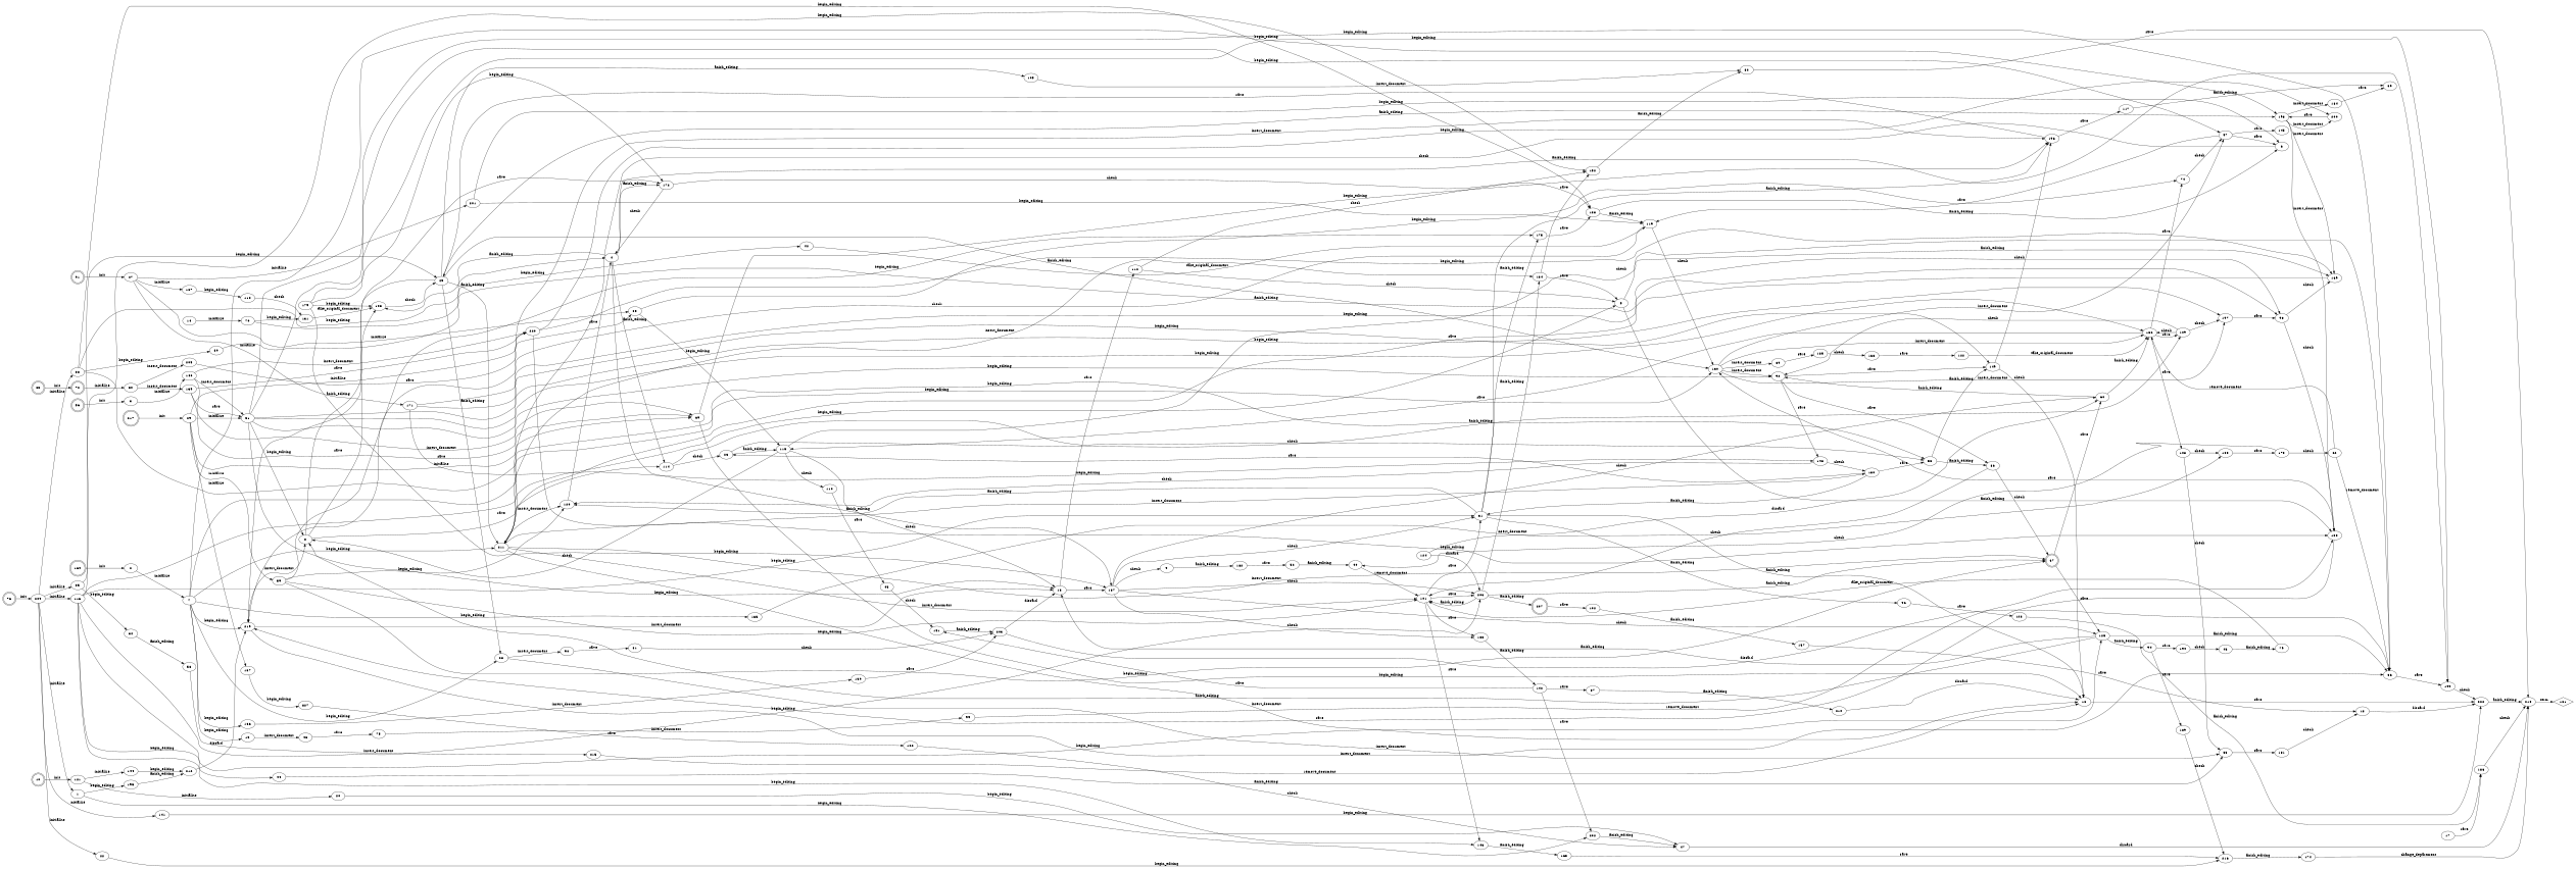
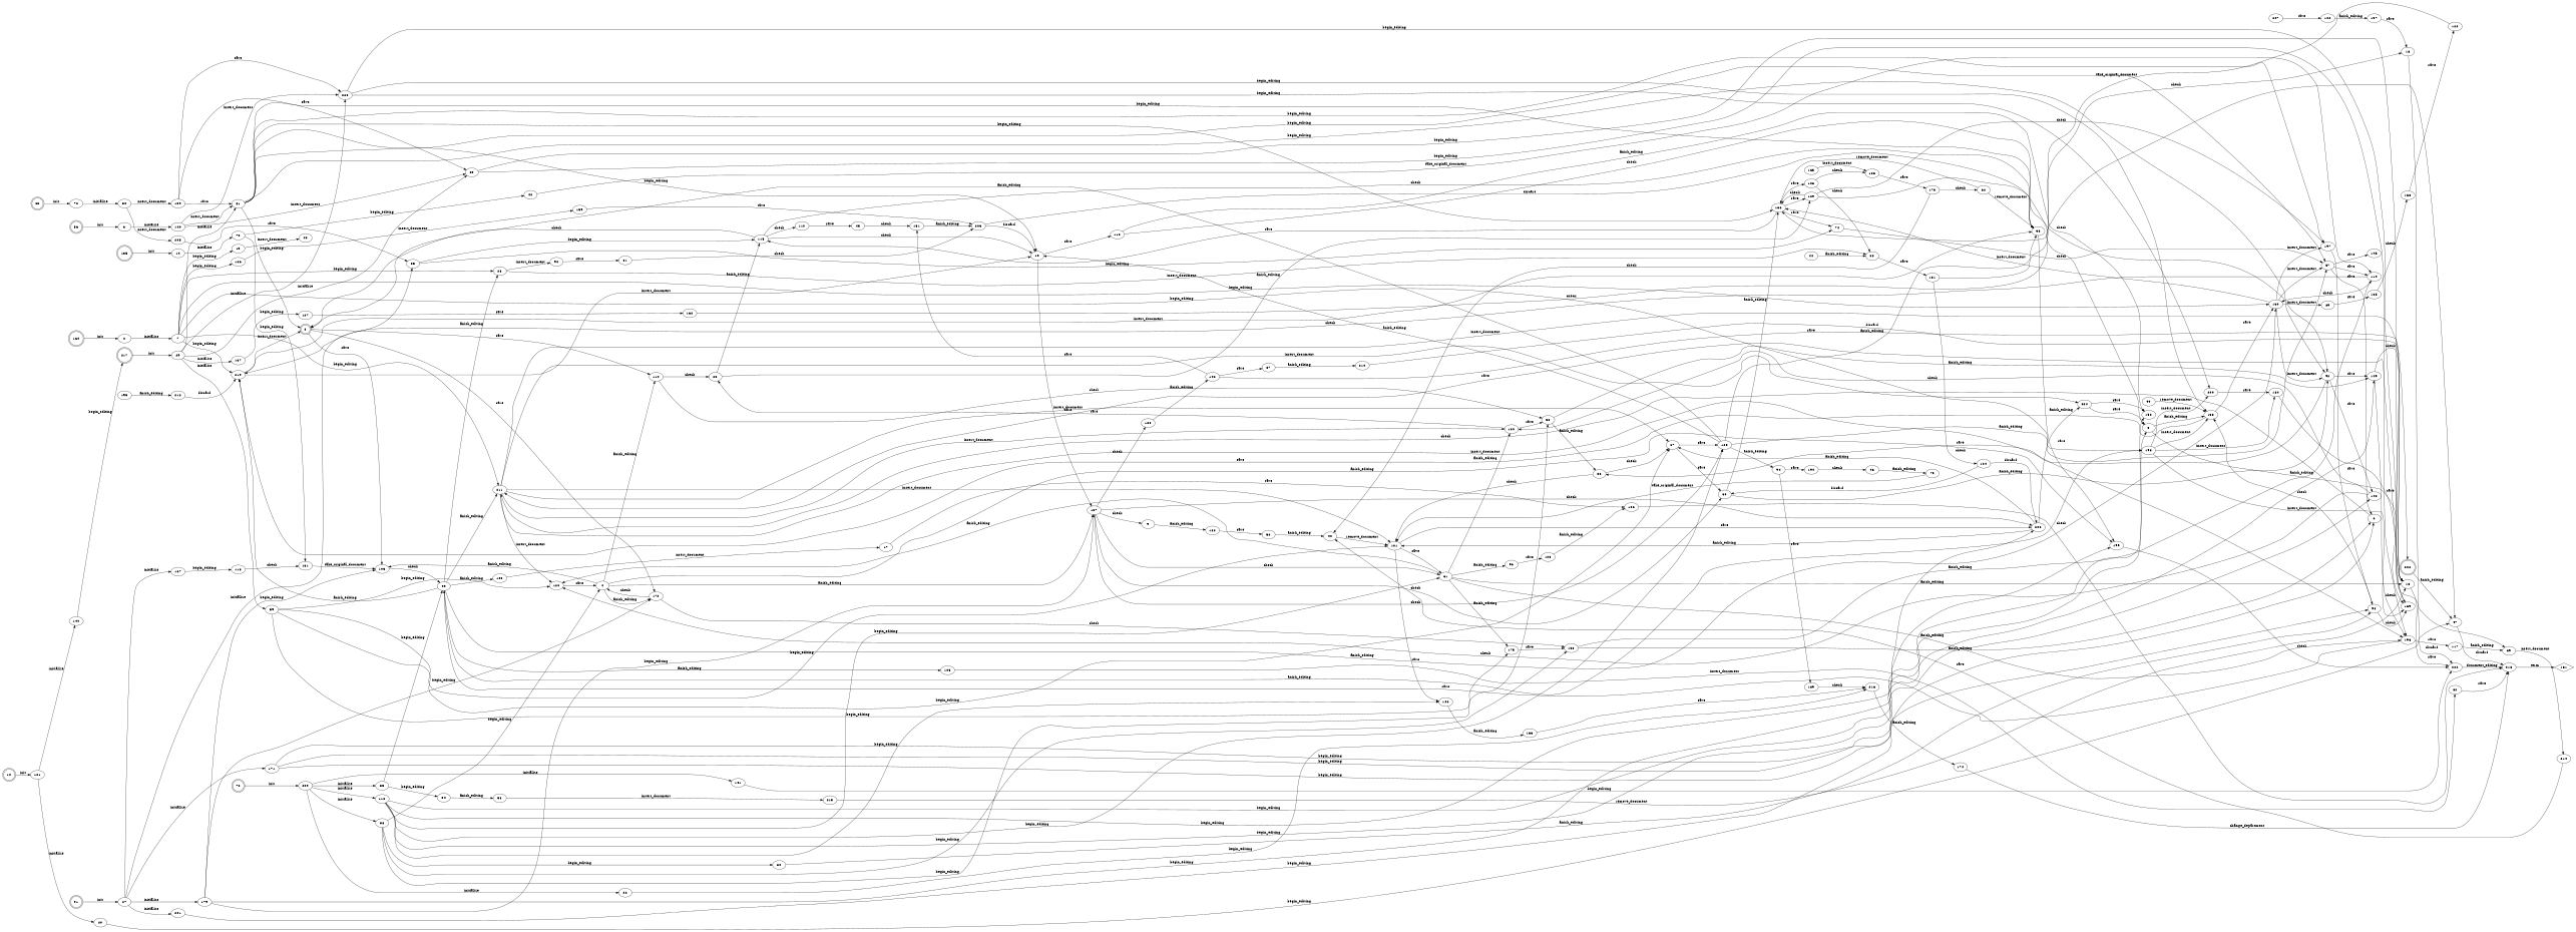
  strict digraph {
    rankdir=LR
    edge [weight=1]
-   1
    195
-   202
+   202 [shape=doublecircle]
    212
    47
    2
    7
    211
    15
    28
    130
    165
    166
    198
    219
    3
    140
    51
    69
    220
    4
    103
    114
    172
    187
    199
    49
    23
    53
    138
    9
    31
    60
    125
    188
    206
    222
    5
    133
    169
    6
    16
    120
    180
    196
    101
-   67 [shape=doublecircle]
-   134
+   67
+   134 [label=434]
    43
    33
    90
    57
    92
    136
    197
    89
    183
    159
    184
    200
-   8
+   8 [shape=doublecircle]
    13
    36
    182
    52
    10 [shape=doublecircle]
    121
    20
    144
    112
    152
    14
    70
    42
    131
-   75
    218
    17
    186
    18
    22
    216
    174
    115
    129
    110
    27
    85
    167
    171
    179
    201
    74
    118
    149
    98
    148
    119
    181
    81
    29
    59
    137
    175
-   127 [label=827]
+   127
    30
    139
    205
    96
    123
    117
    124
    34
    58
    215
    35
+   100
    105
    38
    80
    86
    39
+   214
    40
    146
    99
    44
    45
    151
    203
    46
    79
    161 [shape=diamond]
    82
    145
    108
    56 [shape=doublecircle]
    62
    63 [shape=doublecircle]
-   72 [shape=doublecircle]
+   72
    94
    76 [shape=doublecircle]
    209
    116
    141
    87
    210
    185
    168
    91 [shape=doublecircle]
    189
    194
    163
    142
-   207 [shape=doublecircle]
+   207
    102
    157
    173
    122
    162
+   135 [shape=doublecircle]
    164 [shape=doublecircle]
    217 [shape=doublecircle]
-   1 -> 195 [label=begin_editing]
-   1 -> 202 [label=begin_editing]
    195 -> 212 [label=finish_editing]
    202 -> 47 [label=finish_editing weight=2]
    212 -> 219 [label=discard weight=2]
    47 -> 218 [label=discard weight=4]
    2 -> 7 [label=initialize weight=3042]
    7 -> 211 [label=begin_editing weight=1106]
    7 -> 15 [label=begin_editing]
    7 -> 28 [label=begin_editing]
    7 -> 130 [label=begin_editing weight=579]
-   7 -> 165 [label=begin_editing]
    7 -> 166 [label=begin_editing]
    7 -> 198 [label=begin_editing weight=50]
    7 -> 219 [label=begin_editing weight=1303]
    211 -> 16 [label=insert_document weight=1947]
    211 -> 120 [label=insert_document weight=34]
    211 -> 180 [label=insert_document weight=13]
    211 -> 196 [label=insert_document weight=34]
    211 -> 101 [label=insert_document weight=2303]
    211 -> 67 [label=insert_document weight=352]
    211 -> 134 [label=insert_document weight=7]
    15 -> 43 [label=insert_document]
    28 -> 33 [label=insert_document]
    28 -> 90 [label=insert_document]
    130 -> 57 [label=insert_document weight=69]
    130 -> 92 [label=insert_document weight=187]
    130 -> 136 [label=insert_document weight=707]
    130 -> 197 [label=insert_document weight=4]
    130 -> 89 [label=insert_document]
    165 -> 183 [label=insert_document]
    166 -> 159 [label=insert_document]
    198 -> 133 [label=insert_document weight=73]
    198 -> 169 [label=insert_document weight=64]
    198 -> 184 [label=insert_document]
    198 -> 200 [label=insert_document weight=3]
    219 -> 8 [label=insert_document weight=86]
    219 -> 13 [label=insert_document weight=2218]
    219 -> 36 [label=insert_document weight=1241]
    3 -> 140 [label=initialize weight=15]
    140 -> 51 [label=insert_document weight=4]
    140 -> 69 [label=insert_document weight=9]
    140 -> 220 [label=insert_document weight=2]
    51 -> 57 [label=begin_editing weight=131]
    51 -> 92 [label=begin_editing weight=20]
    51 -> 136 [label=begin_editing weight=69]
    51 -> 197 [label=begin_editing weight=4]
    51 -> 8 [label=begin_editing weight=127]
    51 -> 13 [label=begin_editing weight=8]
    51 -> 36 [label=begin_editing weight=69]
    69 -> 16 [label=begin_editing weight=79]
    69 -> 196 [label=begin_editing weight=113]
    220 -> 133 [label=begin_editing weight=260]
    220 -> 169 [label=begin_editing weight=146]
    220 -> 200 [label=begin_editing weight=70]
    4 -> 103 [label=finish_editing weight=69]
    4 -> 114 [label=finish_editing weight=3]
    4 -> 172 [label=finish_editing weight=14]
    4 -> 187 [label=finish_editing weight=184]
    4 -> 199 [label=finish_editing weight=258]
    103 -> 49 [label=check weight=815]
    114 -> 23 [label=check weight=12]
    114 -> 53 [label=check weight=3]
    172 -> 4 [label=check weight=157]
    172 -> 138 [label=check weight=8]
    187 -> 9 [label=check]
    187 -> 31 [label=check weight=1243]
    187 -> 60 [label=check weight=73]
    187 -> 125 [label=check weight=2505]
    187 -> 188 [label=check weight=3]
    187 -> 206 [label=check weight=1388]
    199 -> 222 [label=check weight=3575]
    49 -> 211 [label=finish_editing weight=3067]
    49 -> 28 [label=finish_editing]
    49 -> 130 [label=finish_editing weight=104]
    49 -> 198 [label=finish_editing weight=13]
    49 -> 219 [label=finish_editing weight=1489]
+   49 -> 100 [label=finish_editing]
    49 -> 105 [label=finish_editing weight=34]
    23 -> 115 [label=finish_editing weight=21]
    23 -> 129 [label=finish_editing weight=3]
    53 -> 149 [label=finish_editing weight=7]
    53 -> 86 [label=finish_editing weight=14]
    138 -> 6 [label=finish_editing weight=13]
    138 -> 119 [label=finish_editing weight=29]
    9 -> 182 [label=finish_editing]
    31 -> 16 [label=finish_editing weight=5101]
    31 -> 120 [label=finish_editing weight=67]
-   180 -> 31 [label=finish_editing weight=11]
+   31 -> 180 [label=finish_editing weight=11]
    31 -> 196 [label=finish_editing weight=677]
    31 -> 175 [label=finish_editing weight=2]
    31 -> 96 [label=finish_editing]
    60 -> 92 [label=finish_editing weight=17]
    60 -> 136 [label=finish_editing weight=98]
+   125 -> 57 [label=finish_editing weight=25]
    125 -> 8 [label=finish_editing weight=271]
    125 -> 13 [label=finish_editing weight=2095]
    125 -> 36 [label=finish_editing weight=1644]
    125 -> 94 [label=finish_editing weight=2]
    188 -> 142 [label=finish_editing weight=4]
    206 -> 101 [label=finish_editing weight=4429]
    206 -> 67 [label=finish_editing weight=761]
    206 -> 134 [label=finish_editing weight=17]
-   206 -> 207 [label=finish_editing]
-   222 -> 218 [label=finish_editing weight=14688]
+   222 -> 218 [label=document_editing weight=14688]
    5 -> 133 [label=finish_editing weight=38]
    5 -> 169 [label=finish_editing weight=56]
    133 -> 130 [label=save weight=141]
    133 -> 219 [label=save weight=241]
    169 -> 211 [label=save weight=271]
    6 -> 211 [label=check weight=246]
    16 -> 222 [label=save weight=7200]
    120 -> 4 [label=save weight=110]
    180 -> 23 [label=save weight=12]
    180 -> 53 [label=save weight=15]
    196 -> 49 [label=save weight=847]
    196 -> 117 [label=save]
    101 -> 31 [label=save weight=3086]
-   101 -> 188 [label=save]
    101 -> 206 [label=save weight=3802]
    101 -> 146 [label=save]
    67 -> 60 [label=save weight=41]
    67 -> 125 [label=save weight=1114]
    134 -> 5 [label=save weight=10]
    134 -> 152 [label=save weight=14]
-   43 -> 75 [label=save]
    33 -> 181 [label=save weight=3]
    90 -> 81 [label=save]
    57 -> 6 [label=save weight=54]
    57 -> 119 [label=save weight=200]
    57 -> 145 [label=save weight=5]
    92 -> 149 [label=save weight=77]
    92 -> 148 [label=save weight=9]
    92 -> 86 [label=save weight=175]
    136 -> 115 [label=save weight=810]
    136 -> 129 [label=save weight=241]
    136 -> 74 [label=save weight=28]
    136 -> 108 [label=save weight=3]
    197 -> 98 [label=save weight=9]
    89 -> 185 [label=save]
    183 -> 173 [label=save weight=3]
    159 -> 203 [label=save]
    184 -> 39 [label=save]
-   200 -> 198 [label=save weight=73]
+   200 -> 184 [label=save weight=73]
    8 -> 103 [label=save weight=382]
    8 -> 114 [label=save weight=12]
    8 -> 172 [label=save weight=144]
    13 -> 187 [label=save weight=4893]
    13 -> 112 [label=save weight=3]
    36 -> 199 [label=save weight=3172]
    182 -> 52 [label=save]
    52 -> 40 [label=finish_editing]
    10 -> 121 [label=init weight=2]
    121 -> 20 [label=initialize]
    121 -> 144 [label=initialize]
    20 -> 47 [label=begin_editing]
-   144 -> 212 [label=begin_editing]
+   144 -> 217 [label=begin_editing]
    112 -> 5 [label=check]
-   112 -> 152 [label=check weight=2]
-   152 -> 82 [label=finish_editing weight=17]
+   112 -> 152 [label=finish_editing weight=2]
    14 -> 70 [label=initialize weight=2]
    70 -> 42 [label=begin_editing]
    70 -> 131 [label=begin_editing]
    42 -> 119 [label=take_original_document]
    131 -> 103 [label=take_original_document weight=2]
-   75 -> 99 [label=insert_document]
    218 -> 161 [label=term weight=14750]
    17 -> 186 [label=save]
    186 -> 218 [label=check weight=2]
    18 -> 222 [label=discard weight=2]
    22 -> 216 [label=begin_editing weight=2]
    216 -> 174 [label=finish_editing weight=5]
    174 -> 218 [label=change_department weight=5]
    115 -> 8 [label=check weight=54]
    115 -> 13 [label=check weight=571]
    115 -> 36 [label=check weight=216]
    115 -> 110 [label=check weight=2]
    129 -> 92 [label=check weight=37]
    129 -> 136 [label=check weight=206]
    129 -> 197 [label=check]
    110 -> 45 [label=save weight=2]
    27 -> 85 [label=initialize weight=17]
    27 -> 167 [label=initialize]
    27 -> 171 [label=initialize weight=16]
+   27 -> 179 [label=initialize weight=650]
    27 -> 201 [label=initialize weight=603]
    85 -> 115 [label=begin_editing weight=12]
    85 -> 74 [label=begin_editing weight=6]
    167 -> 118 [label=begin_editing]
    171 -> 149 [label=begin_editing weight=10]
    171 -> 98 [label=begin_editing weight=5]
    171 -> 148 [label=begin_editing]
    179 -> 103 [label=begin_editing weight=362]
    179 -> 172 [label=begin_editing weight=7]
    179 -> 187 [label=begin_editing weight=136]
    179 -> 199 [label=begin_editing weight=145]
    201 -> 6 [label=begin_editing weight=179]
-   201 -> 119 [label=begin_editing weight=424]
    74 -> 57 [label=check weight=34]
    118 -> 131 [label=check]
    149 -> 16 [label=check weight=70]
    149 -> 196 [label=check weight=24]
    98 -> 133 [label=check weight=10]
    98 -> 169 [label=check weight=5]
    148 -> 120 [label=check weight=7]
    148 -> 180 [label=check weight=3]
    119 -> 130 [label=check weight=144]
    119 -> 219 [label=check weight=510]
    181 -> 18 [label=check]
+   181 -> 124 [label=check weight=2]
    81 -> 203 [label=check]
    29 -> 51 [label=initialize weight=299]
    29 -> 69 [label=initialize weight=143]
    29 -> 220 [label=initialize weight=454]
    29 -> 59 [label=initialize weight=9]
    29 -> 137 [label=initialize]
    59 -> 120 [label=begin_editing weight=2]
    59 -> 101 [label=begin_editing weight=3]
    59 -> 67 [label=begin_editing weight=3]
    59 -> 175 [label=begin_editing]
    137 -> 127 [label=begin_editing]
    175 -> 138 [label=save weight=3]
    127 -> 162 [label=save]
    30 -> 139 [label=insert_document weight=185]
    30 -> 205 [label=insert_document]
    139 -> 51 [label=save weight=125]
    139 -> 69 [label=save weight=40]
    139 -> 220 [label=save weight=20]
    205 -> 85 [label=save]
    96 -> 123 [label=save]
    123 -> 186 [label=finish_editing]
    117 -> 39 [label=finish_editing]
    124 -> 60 [label=discard]
    124 -> 206 [label=discard]
    34 -> 58 [label=finish_editing]
    58 -> 215 [label=insert_document]
    215 -> 16 [label=remove_document]
    35 -> 49 [label=begin_editing weight=3047]
    35 -> 34 [label=begin_editing]
+   100 -> 17 [label=insert_document]
    105 -> 82 [label=insert_document weight=34]
    38 -> 4 [label=begin_editing weight=261]
    38 -> 53 [label=begin_editing weight=3]
    38 -> 138 [label=begin_editing weight=31]
    38 -> 80 [label=begin_editing]
    80 -> 98 [label=finish_editing]
    86 -> 101 [label=check weight=150]
    86 -> 67 [label=check weight=39]
+   39 -> 214 [label=insert_document weight=2]
+   214 -> 40 [label=save weight=2]
    40 -> 101 [label=remove_document weight=4]
    146 -> 163 [label=finish_editing weight=2]
    99 -> 133 [label=remove_document]
    44 -> 33 [label=finish_editing]
    45 -> 151 [label=check weight=2]
    151 -> 203 [label=finish_editing weight=3]
    203 -> 13 [label=discard weight=4]
    203 -> 36 [label=discard]
    46 -> 79 [label=finish_editing]
    79 -> 101 [label=take_original_document]
    82 -> 218 [label=save weight=51]
    108 -> 33 [label=check]
    108 -> 183 [label=check weight=2]
    56 -> 3 [label=init weight=15]
    62 -> 136 [label=remove_document]
    62 -> 36 [label=remove_document]
    63 -> 72 [label=init weight=186]
    72 -> 30 [label=initialize weight=186]
    94 -> 189 [label=save]
    94 -> 194 [label=save]
    76 -> 209 [label=init weight=9310]
-   209 -> 1 [label=initialize weight=2]
    209 -> 22 [label=initialize weight=2]
    209 -> 35 [label=initialize weight=3048]
    209 -> 38 [label=initialize weight=296]
    209 -> 116 [label=initialize weight=2051]
    209 -> 141 [label=initialize weight=3911]
    116 -> 31 [label=begin_editing weight=1530]
    116 -> 125 [label=begin_editing weight=418]
    116 -> 206 [label=begin_editing weight=17]
    116 -> 5 [label=begin_editing weight=83]
    116 -> 152 [label=begin_editing]
    116 -> 146 [label=begin_editing]
-   116 -> 44 [label=begin_editing]
    141 -> 222 [label=begin_editing weight=3911]
    87 -> 210 [label=finish_editing weight=2]
    210 -> 16 [label=discard weight=2]
    185 -> 168 [label=check]
    168 -> 122 [label=save]
    91 -> 27 [label=init weight=1287]
    189 -> 216 [label=check]
    194 -> 46 [label=check]
    163 -> 216 [label=save weight=2]
    142 -> 202 [label=save]
    142 -> 151 [label=save]
    142 -> 87 [label=save weight=2]
    207 -> 102 [label=save]
    102 -> 157 [label=finish_editing]
    157 -> 18 [label=save]
    173 -> 40 [label=check]
    173 -> 62 [label=check weight=2]
    122 -> 136 [label=take_original_document]
    162 -> 47 [label=check]
+   135 -> 14 [label=init weight=2]
    164 -> 2 [label=init weight=3042]
    217 -> 29 [label=init weight=906]
  }
